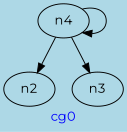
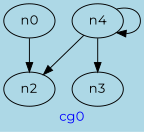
  digraph {
    bgcolor=lightblue
    fontcolor=blue
    fontname=Montserrat
    label=cg0
    node [fontname=Montserrat]
    edge [fontname=Montserrat]
+   n0
    n2
    n4
    n3
+   n0 -> n2
    n4 -> n2
    n4 -> n4
    n4 -> n3
  }
